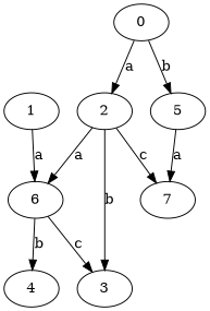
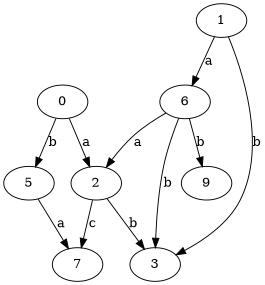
  strict digraph {
    0
    2
    5
    3
    7
    1
    6
-   4
+   4 [label=9]
    0 -> 2 [label=a]
    0 -> 5 [label=b]
    2 -> 3 [label=b]
    2 -> 7 [label=c]
    5 -> 7 [label=a]
+   1 -> 3 [label=b]
    1 -> 6 [label=a]
-   2 -> 6 [label=a]
-   6 -> 3 [label=c]
+   6 -> 2 [label=a]
+   6 -> 3 [label=b]
    6 -> 4 [label=b]
  }
